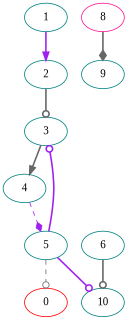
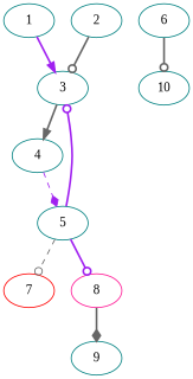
  digraph {
    fontname="Liberation Serif"
    node [alpha=0.12 color=teal fontname="Liberation Serif"]
    edge [arrowhead=odot color=gray40 fontname="Liberation Serif" style=bold]
    1 [alpha=0.08 expect_size=46835712]
    3 [expect_size=25664512]
    4 [alpha=0.19 expect_size=13173760]
    5 [expect_size=28156928]
    2 [alpha=0.15 expect_size=9331712]
-   7 [alpha=0.17 color=red expect_size=45451264 label=0]
+   7 [alpha=0.17 color=red expect_size=45451264]
    8 [alpha=0.03 color=deeppink expect_size=22304768]
    6 [alpha=0.16 expect_size=51676160]
    10 [alpha=0.15 expect_size=47270912]
    9 [alpha=0.04 expect_size=43828224]
-   1 -> 2 [arrowhead=normal color=purple]
+   1 -> 3 [arrowhead=normal color=purple]
    3 -> 4 [arrowhead=normal]
    4 -> 5 [arrowhead=diamond color=purple style=dashed]
    5 -> 3 [color=purple]
    5 -> 7 [style=dashed]
-   5 -> 10 [color=purple]
+   5 -> 8 [color=purple]
    2 -> 3
    8 -> 9 [arrowhead=diamond]
    6 -> 10
  }
